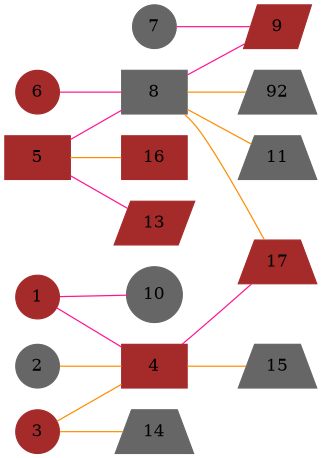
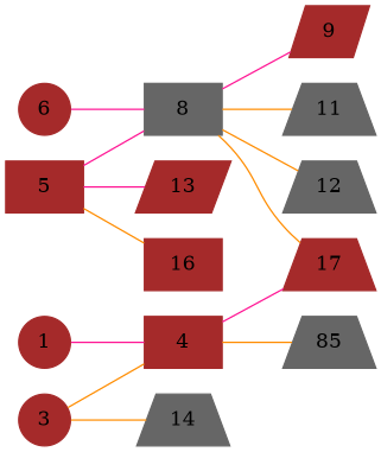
  graph {
    rankdir=LR
    node [color=brown shape=circle style=filled]
    edge [color=darkorange weight=1.0]
    4 [shape=box]
    1
-   10 [color=gray40]
-   15 [color=gray40 shape=trapezium]
+   15 [color=gray40 shape=trapezium label=85]
    17 [shape=trapezium]
-   2 [color=gray40]
    3
    14 [color=gray40 shape=trapezium]
    5 [shape=box]
    8 [color=gray40 shape=box]
    13 [shape=parallelogram]
    16 [shape=box]
    9 [shape=parallelogram]
    11 [color=gray40 shape=trapezium]
-   12 [color=gray40 shape=trapezium label=92]
+   12 [color=gray40 shape=trapezium]
    6
-   7 [color=gray40]
    4 -- 15
    4 -- 17 [color=deeppink]
    1 -- 4 [color=deeppink]
-   1 -- 10 [color=deeppink]
-   2 -- 4
    3 -- 4
    3 -- 14
    5 -- 8 [color=deeppink]
    5 -- 13 [color=deeppink]
    5 -- 16
    8 -- 17
    8 -- 9 [color=deeppink]
    8 -- 11
    8 -- 12
    6 -- 8 [color=deeppink]
-   7 -- 9 [color=deeppink]
  }
